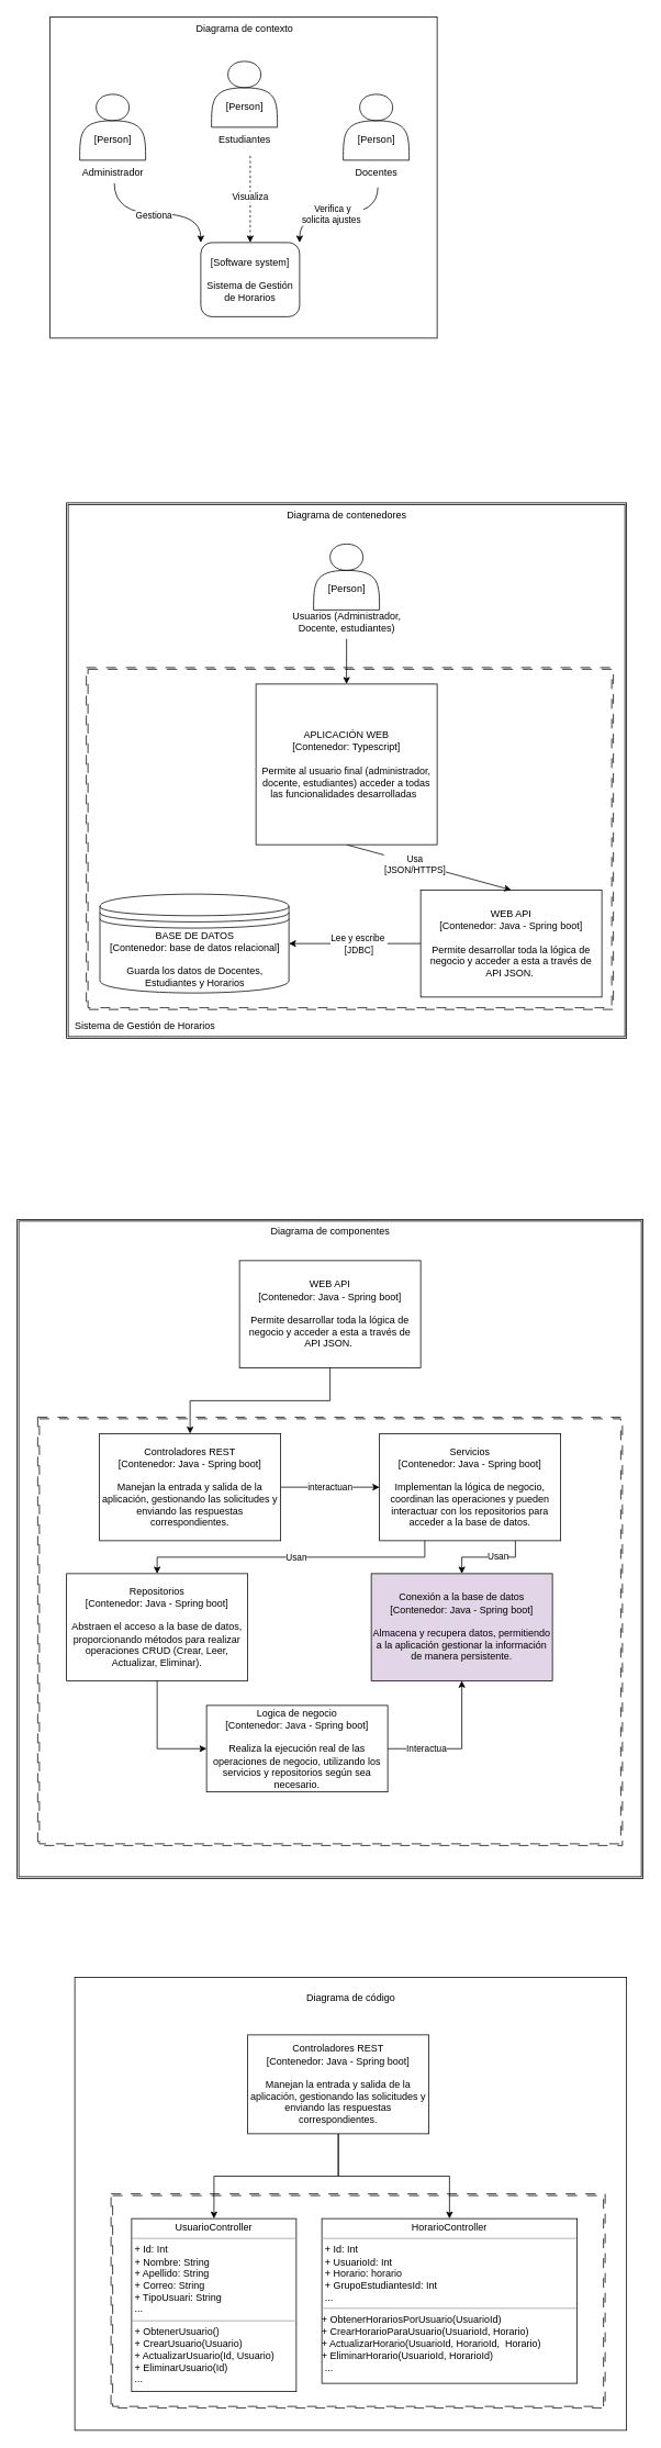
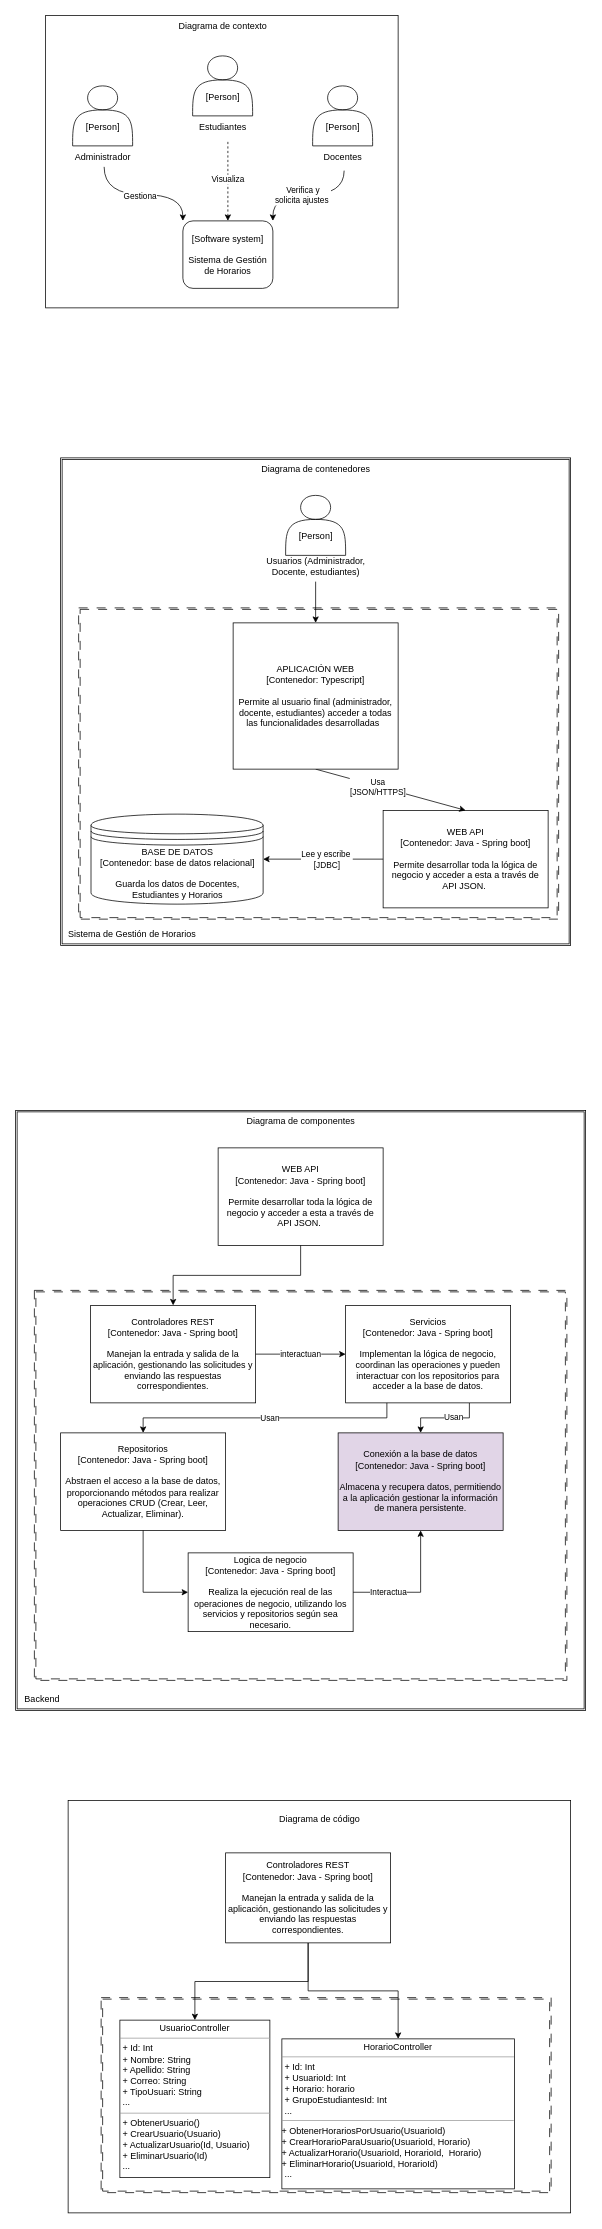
  <mxCell id="0" />
  <mxCell id="1" parent="0" />
  <mxCell id="2" value="" style="group" connectable="0" vertex="1" parent="1"><mxGeometry x="60" y="20" width="470" height="390" as="geometry" /></mxCell>
  <mxCell id="3" value="" style="rounded=0;whiteSpace=wrap;html=1;" vertex="1" parent="2"><mxGeometry width="470" height="390" as="geometry" /></mxCell>
  <mxCell id="4" value="" style="group" connectable="0" vertex="1" parent="2"><mxGeometry x="26" y="54" width="420" height="310" as="geometry" /></mxCell>
  <mxCell id="5" value="[Software system]&lt;br&gt;&lt;br&gt;Sistema de Gestión de Horarios" style="whiteSpace=wrap;html=1;align=center;treeFolding=1;treeMoving=1;newEdgeStyle={&quot;edgeStyle&quot;:&quot;elbowEdgeStyle&quot;,&quot;startArrow&quot;:&quot;none&quot;,&quot;endArrow&quot;:&quot;none&quot;};rounded=1;" vertex="1" parent="4"><mxGeometry x="157" y="220" width="120" height="90" as="geometry" /></mxCell>
  <mxCell id="6" value="" style="group" connectable="0" vertex="1" parent="4"><mxGeometry y="40" width="100" height="110" as="geometry" /></mxCell>
  <mxCell id="7" value="" style="shape=actor;whiteSpace=wrap;html=1;" vertex="1" parent="6"><mxGeometry x="10" width="80" height="80" as="geometry" /></mxCell>
  <mxCell id="8" value="Administrador" style="text;html=1;align=center;verticalAlign=middle;resizable=0;points=[];autosize=1;strokeColor=none;fillColor=none;" vertex="1" parent="6"><mxGeometry y="80" width="100" height="30" as="geometry" /></mxCell>
  <mxCell id="9" value="[Person]" style="text;html=1;align=center;verticalAlign=middle;resizable=0;points=[];autosize=1;strokeColor=none;fillColor=none;" vertex="1" parent="6"><mxGeometry x="15" y="40" width="70" height="30" as="geometry" /></mxCell>
  <mxCell id="10" value="" style="group" connectable="0" vertex="1" parent="4"><mxGeometry x="320" y="40" width="100" height="110" as="geometry" /></mxCell>
  <mxCell id="11" value="" style="shape=actor;whiteSpace=wrap;html=1;" vertex="1" parent="10"><mxGeometry x="10" width="80" height="80" as="geometry" /></mxCell>
  <mxCell id="12" value="Docentes" style="text;html=1;align=center;verticalAlign=middle;resizable=0;points=[];autosize=1;strokeColor=none;fillColor=none;" vertex="1" parent="10"><mxGeometry x="15" y="80" width="70" height="30" as="geometry" /></mxCell>
  <mxCell id="13" value="[Person]" style="text;html=1;align=center;verticalAlign=middle;resizable=0;points=[];autosize=1;strokeColor=none;fillColor=none;" vertex="1" parent="10"><mxGeometry x="15" y="40" width="70" height="30" as="geometry" /></mxCell>
  <mxCell id="14" style="edgeStyle=orthogonalEdgeStyle;rounded=0;orthogonalLoop=1;jettySize=auto;html=1;startArrow=classic;endArrow=none;exitX=1;exitY=0;exitDx=0;exitDy=0;entryX=0.529;entryY=1.1;entryDx=0;entryDy=0;endFill=0;curved=1;entryPerimeter=0;startFill=1;" edge="1" parent="4" source="5" target="12"><mxGeometry relative="1" as="geometry" /></mxCell>
  <mxCell id="15" value="Verifica y &lt;br&gt;solicita ajustes&amp;nbsp;" style="edgeLabel;html=1;align=center;verticalAlign=middle;resizable=0;points=[];" connectable="0" vertex="1" parent="14"><mxGeometry x="-0.086" relative="1" as="geometry"><mxPoint as="offset" /></mxGeometry></mxCell>
  <mxCell id="16" value="" style="group" connectable="0" vertex="1" parent="4"><mxGeometry x="160" width="100" height="110" as="geometry" /></mxCell>
  <mxCell id="17" value="" style="shape=actor;whiteSpace=wrap;html=1;" vertex="1" parent="16"><mxGeometry x="10" width="80" height="80" as="geometry" /></mxCell>
  <mxCell id="18" value="Estudiantes" style="text;html=1;align=center;verticalAlign=middle;resizable=0;points=[];autosize=1;strokeColor=none;fillColor=none;" vertex="1" parent="16"><mxGeometry x="5" y="80" width="90" height="30" as="geometry" /></mxCell>
  <mxCell id="19" value="[Person]" style="text;html=1;align=center;verticalAlign=middle;resizable=0;points=[];autosize=1;strokeColor=none;fillColor=none;" vertex="1" parent="16"><mxGeometry x="15" y="40" width="70" height="30" as="geometry" /></mxCell>
  <mxCell id="20" style="rounded=0;orthogonalLoop=1;jettySize=auto;html=1;startArrow=classic;endArrow=none;endFill=0;exitX=0.5;exitY=0;exitDx=0;exitDy=0;entryX=0.578;entryY=1.133;entryDx=0;entryDy=0;entryPerimeter=0;startFill=1;dashed=1;" edge="1" parent="4" source="5" target="18"><mxGeometry relative="1" as="geometry"><mxPoint x="390" y="300" as="targetPoint" /></mxGeometry></mxCell>
  <mxCell id="21" value="Visualiza" style="edgeLabel;html=1;align=center;verticalAlign=middle;resizable=0;points=[];" connectable="0" vertex="1" parent="20"><mxGeometry x="0.038" y="1" relative="1" as="geometry"><mxPoint as="offset" /></mxGeometry></mxCell>
  <mxCell id="22" style="edgeStyle=orthogonalEdgeStyle;rounded=0;orthogonalLoop=1;jettySize=auto;html=1;startArrow=classic;endArrow=none;exitX=0;exitY=0;exitDx=0;exitDy=0;entryX=0.52;entryY=0.933;entryDx=0;entryDy=0;entryPerimeter=0;endFill=0;curved=1;startFill=1;" edge="1" parent="4" source="5" target="8"><mxGeometry relative="1" as="geometry" /></mxCell>
  <mxCell id="23" value="Gestiona" style="edgeLabel;html=1;align=center;verticalAlign=middle;resizable=0;points=[];" connectable="0" vertex="1" parent="22"><mxGeometry x="0.051" y="1" relative="1" as="geometry"><mxPoint as="offset" /></mxGeometry></mxCell>
  <mxCell id="24" value="Diagrama de contexto" style="text;html=1;align=center;verticalAlign=middle;resizable=0;points=[];autosize=1;strokeColor=none;fillColor=none;" vertex="1" parent="2"><mxGeometry x="166" width="140" height="30" as="geometry" /></mxCell>
  <mxCell id="25" value="" style="group" connectable="0" vertex="1" parent="1"><mxGeometry x="80" y="610" width="680" height="650" as="geometry" /></mxCell>
  <mxCell id="26" value="" style="shape=ext;double=1;rounded=0;whiteSpace=wrap;html=1;" vertex="1" parent="25"><mxGeometry width="680" height="650" as="geometry" /></mxCell>
  <mxCell id="27" value="" style="shape=ext;double=1;rounded=0;whiteSpace=wrap;html=1;strokeColor=default;dashed=1;dashPattern=12 12;" vertex="1" parent="25"><mxGeometry x="24" y="200" width="640" height="415" as="geometry" /></mxCell>
  <mxCell id="28" value="Sistema de Gestión de Horarios" style="text;html=1;align=center;verticalAlign=middle;resizable=0;points=[];autosize=1;strokeColor=none;fillColor=none;" vertex="1" parent="25"><mxGeometry y="620" width="190" height="30" as="geometry" /></mxCell>
  <mxCell id="29" value="WEB API&lt;br&gt;[Contenedor: Java - Spring boot]&lt;br&gt;&lt;br&gt;Permite desarrollar toda la lógica de negocio y acceder a esta a través de API JSON.&amp;nbsp;" style="rounded=0;whiteSpace=wrap;html=1;" vertex="1" parent="25"><mxGeometry x="430" y="470" width="220" height="130" as="geometry" /></mxCell>
  <mxCell id="30" value="BASE DE DATOS&lt;br&gt;[Contenedor: base de datos relacional]&lt;br&gt;&lt;br&gt;Guarda los datos de Docentes, Estudiantes y Horarios" style="shape=datastore;whiteSpace=wrap;html=1;" vertex="1" parent="25"><mxGeometry x="40.5" y="475" width="229.5" height="120" as="geometry" /></mxCell>
  <mxCell id="31" style="edgeStyle=orthogonalEdgeStyle;rounded=0;orthogonalLoop=1;jettySize=auto;html=1;exitX=0;exitY=0.5;exitDx=0;exitDy=0;" edge="1" parent="25" source="29" target="30"><mxGeometry relative="1" as="geometry" /></mxCell>
  <mxCell id="32" value="Lee y escribe&amp;nbsp;&lt;br&gt;[JDBC]" style="edgeLabel;html=1;align=center;verticalAlign=middle;resizable=0;points=[];" connectable="0" vertex="1" parent="31"><mxGeometry x="0.138" relative="1" as="geometry"><mxPoint x="15" as="offset" /></mxGeometry></mxCell>
  <mxCell id="33" style="rounded=0;orthogonalLoop=1;jettySize=auto;html=1;exitX=0.5;exitY=1;exitDx=0;exitDy=0;entryX=0.5;entryY=0;entryDx=0;entryDy=0;" edge="1" parent="25" source="35" target="29"><mxGeometry relative="1" as="geometry" /></mxCell>
  <mxCell id="34" value="Usa&lt;br&gt;[JSON/HTTPS]" style="edgeLabel;html=1;align=center;verticalAlign=middle;resizable=0;points=[];" connectable="0" vertex="1" parent="33"><mxGeometry x="-0.173" y="-1" relative="1" as="geometry"><mxPoint as="offset" /></mxGeometry></mxCell>
  <mxCell id="35" value="APLICACIÓN WEB&lt;br&gt;[Contenedor: Typescript]&lt;br&gt;&lt;br&gt;Permite al usuario final (administrador, docente, estudiantes) acceder a todas las funcionalidades desarrolladas&amp;nbsp;&amp;nbsp;" style="rounded=0;whiteSpace=wrap;html=1;" vertex="1" parent="25"><mxGeometry x="230" y="220" width="220" height="195" as="geometry" /></mxCell>
  <mxCell id="36" value="" style="group" connectable="0" vertex="1" parent="25"><mxGeometry x="300" y="50" width="115" height="115" as="geometry" /></mxCell>
  <mxCell id="37" value="" style="shape=actor;whiteSpace=wrap;html=1;" vertex="1" parent="36"><mxGeometry width="80" height="80" as="geometry" /></mxCell>
  <mxCell id="38" value="[Person]" style="text;html=1;align=center;verticalAlign=middle;resizable=0;points=[];autosize=1;strokeColor=none;fillColor=none;" vertex="1" parent="36"><mxGeometry x="5" y="40" width="70" height="30" as="geometry" /></mxCell>
  <mxCell id="39" value="Usuarios (Administrador,&lt;br&gt;Docente, estudiantes)" style="text;html=1;align=center;verticalAlign=middle;resizable=0;points=[];autosize=1;strokeColor=none;fillColor=none;" vertex="1" parent="36"><mxGeometry x="-35" y="75" width="150" height="40" as="geometry" /></mxCell>
  <mxCell id="40" style="edgeStyle=orthogonalEdgeStyle;rounded=0;orthogonalLoop=1;jettySize=auto;html=1;" edge="1" parent="25" source="39" target="35"><mxGeometry relative="1" as="geometry" /></mxCell>
  <mxCell id="41" value="Diagrama de contenedores" style="text;html=1;align=center;verticalAlign=middle;resizable=0;points=[];autosize=1;strokeColor=none;fillColor=none;" vertex="1" parent="25"><mxGeometry x="255" width="170" height="30" as="geometry" /></mxCell>
  <mxCell id="42" value="" style="group" connectable="0" vertex="1" parent="1"><mxGeometry y="1480" width="760" height="830" as="geometry" x="20" /></mxCell>
  <mxCell id="43" value="" style="shape=ext;double=1;rounded=0;whiteSpace=wrap;html=1;" vertex="1" parent="42"><mxGeometry width="760" height="800" as="geometry" /></mxCell>
  <mxCell id="44" value="" style="shape=ext;double=1;rounded=0;whiteSpace=wrap;html=1;dashed=1;dashPattern=12 12;" vertex="1" parent="42"><mxGeometry x="25" y="240" width="710" height="520" as="geometry" /></mxCell>
  <mxCell id="45" value="WEB API&lt;br&gt;[Contenedor: Java - Spring boot]&lt;br&gt;&lt;br&gt;Permite desarrollar toda la lógica de negocio y acceder a esta a través de API JSON.&amp;nbsp;" style="rounded=0;whiteSpace=wrap;html=1;" vertex="1" parent="42"><mxGeometry x="270" y="50" width="220" height="130" as="geometry" /></mxCell>
  <mxCell id="46" value="Controladores REST&lt;br&gt;[Contenedor: Java - Spring boot]&lt;br&gt;&lt;br&gt;Manejan la entrada y salida de la aplicación, gestionando las solicitudes y enviando las respuestas correspondientes." style="rounded=0;whiteSpace=wrap;html=1;" vertex="1" parent="42"><mxGeometry x="100" y="260" width="220" height="130" as="geometry" /></mxCell>
  <mxCell id="47" style="edgeStyle=orthogonalEdgeStyle;rounded=0;orthogonalLoop=1;jettySize=auto;html=1;entryX=0.5;entryY=0;entryDx=0;entryDy=0;" edge="1" parent="42" source="45" target="46"><mxGeometry relative="1" as="geometry" /></mxCell>
  <mxCell id="48" style="edgeStyle=orthogonalEdgeStyle;rounded=0;orthogonalLoop=1;jettySize=auto;html=1;exitX=0.75;exitY=1;exitDx=0;exitDy=0;" edge="1" parent="42" source="50" target="57"><mxGeometry relative="1" as="geometry" /></mxCell>
  <mxCell id="49" value="Usan" style="edgeLabel;html=1;align=center;verticalAlign=middle;resizable=0;points=[];" connectable="0" vertex="1" parent="48"><mxGeometry x="-0.2" y="-2" relative="1" as="geometry"><mxPoint as="offset" /></mxGeometry></mxCell>
  <mxCell id="50" value="Servicios&lt;br&gt;[Contenedor: Java - Spring boot]&lt;br&gt;&lt;br&gt;Implementan la lógica de negocio, coordinan las operaciones y pueden interactuar con los repositorios para acceder a la base de datos." style="rounded=0;whiteSpace=wrap;html=1;" vertex="1" parent="42"><mxGeometry x="440" y="260" width="220" height="130" as="geometry" /></mxCell>
  <mxCell id="51" value="interactuan" style="edgeStyle=orthogonalEdgeStyle;rounded=0;orthogonalLoop=1;jettySize=auto;html=1;exitX=1;exitY=0.5;exitDx=0;exitDy=0;" edge="1" parent="42" source="46" target="50"><mxGeometry relative="1" as="geometry" /></mxCell>
  <mxCell id="52" value="Repositorios&lt;br&gt;[Contenedor: Java - Spring boot]&lt;br&gt;&lt;br&gt;Abstraen el acceso a la base de datos, proporcionando métodos para realizar operaciones CRUD (Crear, Leer, Actualizar, Eliminar)." style="rounded=0;whiteSpace=wrap;html=1;" vertex="1" parent="42"><mxGeometry x="60" y="430" width="220" height="130" as="geometry" /></mxCell>
  <mxCell id="53" style="edgeStyle=orthogonalEdgeStyle;rounded=0;orthogonalLoop=1;jettySize=auto;html=1;exitX=0.25;exitY=1;exitDx=0;exitDy=0;entryX=0.5;entryY=0;entryDx=0;entryDy=0;" edge="1" parent="42" source="50" target="52"><mxGeometry relative="1" as="geometry" /></mxCell>
  <mxCell id="54" value="Usan" style="edgeLabel;html=1;align=center;verticalAlign=middle;resizable=0;points=[];" connectable="0" vertex="1" parent="53"><mxGeometry x="-0.029" relative="1" as="geometry"><mxPoint as="offset" /></mxGeometry></mxCell>
  <mxCell id="55" value="Logica de negocio&lt;br&gt;[Contenedor: Java - Spring boot]&lt;br&gt;&lt;br&gt;Realiza la ejecución real de las operaciones de negocio, utilizando los servicios y repositorios según sea necesario." style="rounded=0;whiteSpace=wrap;html=1;" vertex="1" parent="42"><mxGeometry x="230" y="590" width="220" height="105" as="geometry" /></mxCell>
  <mxCell id="56" style="edgeStyle=orthogonalEdgeStyle;rounded=0;orthogonalLoop=1;jettySize=auto;html=1;exitX=0.5;exitY=1;exitDx=0;exitDy=0;entryX=0;entryY=0.5;entryDx=0;entryDy=0;" edge="1" parent="42" source="52" target="55"><mxGeometry relative="1" as="geometry" /></mxCell>
  <mxCell id="57" value="Conexión a la base de datos&lt;br&gt;[Contenedor: Java - Spring boot]&lt;br&gt;&lt;br&gt;Almacena y recupera datos, permitiendo a la aplicación gestionar la información de manera persistente." style="rounded=0;whiteSpace=wrap;html=1;fillColor=#e1d5e7;" vertex="1" parent="42"><mxGeometry x="430" y="430" width="220" height="130" as="geometry" /></mxCell>
  <mxCell id="58" style="edgeStyle=orthogonalEdgeStyle;rounded=0;orthogonalLoop=1;jettySize=auto;html=1;exitX=1;exitY=0.5;exitDx=0;exitDy=0;" edge="1" parent="42" source="55" target="57"><mxGeometry relative="1" as="geometry" /></mxCell>
  <mxCell id="59" value="Interactua" style="edgeLabel;html=1;align=center;verticalAlign=middle;resizable=0;points=[];" connectable="0" vertex="1" parent="58"><mxGeometry x="-0.341" relative="1" as="geometry"><mxPoint x="-11" as="offset" /></mxGeometry></mxCell>
+ <mxCell id="60" value="Backend" style="text;html=1;align=center;verticalAlign=middle;resizable=0;points=[];autosize=1;strokeColor=none;fillColor=none;" vertex="1" parent="42"><mxGeometry y="770" width="70" height="30" as="geometry" /></mxCell>
  <mxCell id="61" value="Diagrama de componentes" style="text;html=1;align=center;verticalAlign=middle;resizable=0;points=[];autosize=1;strokeColor=none;fillColor=none;" vertex="1" parent="42"><mxGeometry x="295" width="170" height="30" as="geometry" /></mxCell>
  <mxCell id="62" value="" style="group" connectable="0" vertex="1" parent="1"><mxGeometry x="90" y="2400" width="670" height="550" as="geometry" /></mxCell>
  <mxCell id="63" value="" style="rounded=0;whiteSpace=wrap;html=1;" vertex="1" parent="62"><mxGeometry width="670" height="550" as="geometry" /></mxCell>
  <mxCell id="64" value="" style="shape=ext;double=1;rounded=0;whiteSpace=wrap;html=1;dashed=1;dashPattern=12 12;" vertex="1" parent="62"><mxGeometry x="44" y="263" width="600" height="260" as="geometry" /></mxCell>
  <mxCell id="65" value="&lt;p style=&quot;margin:0px;margin-top:4px;text-align:center;&quot;&gt;UsuarioController&lt;/p&gt;&lt;hr size=&quot;1&quot;&gt;&lt;p style=&quot;margin:0px;margin-left:4px;&quot;&gt;+ Id: Int&lt;br&gt;+ Nombre: String&lt;/p&gt;&lt;p style=&quot;margin:0px;margin-left:4px;&quot;&gt;+ Apellido: String&lt;/p&gt;&lt;p style=&quot;margin:0px;margin-left:4px;&quot;&gt;+ Correo: String&lt;/p&gt;&lt;p style=&quot;margin:0px;margin-left:4px;&quot;&gt;+ TipoUsuari: String&lt;/p&gt;&lt;p style=&quot;margin:0px;margin-left:4px;&quot;&gt;...&lt;/p&gt;&lt;hr size=&quot;1&quot;&gt;&lt;p style=&quot;margin:0px;margin-left:4px;&quot;&gt;+ ObtenerUsuario()&lt;/p&gt;&lt;p style=&quot;margin:0px;margin-left:4px;&quot;&gt;+ CrearUsuario(Usuario)&lt;br&gt;+ ActualizarUsuario(Id, Usuario)&lt;/p&gt;&lt;p style=&quot;margin:0px;margin-left:4px;&quot;&gt;+ EliminarUsuario(Id)&lt;/p&gt;&lt;p style=&quot;margin:0px;margin-left:4px;&quot;&gt;...&lt;/p&gt;" style="verticalAlign=top;align=left;overflow=fill;fontSize=12;fontFamily=Helvetica;html=1;whiteSpace=wrap;" vertex="1" parent="62"><mxGeometry x="69" y="293" width="200" height="210" as="geometry" /></mxCell>
- <mxCell id="66" value="&lt;p style=&quot;margin:0px;margin-top:4px;text-align:center;&quot;&gt;HorarioController&lt;/p&gt;&lt;hr size=&quot;1&quot;&gt;&lt;p style=&quot;margin:0px;margin-left:4px;&quot;&gt;+ Id: Int&lt;br&gt;+ UsuarioId: Int&lt;/p&gt;&lt;p style=&quot;margin:0px;margin-left:4px;&quot;&gt;+ Horario: horario&lt;/p&gt;&lt;p style=&quot;margin:0px;margin-left:4px;&quot;&gt;+ GrupoEstudiantesId: Int&lt;/p&gt;&lt;p style=&quot;margin:0px;margin-left:4px;&quot;&gt;&lt;span style=&quot;background-color: initial;&quot;&gt;...&lt;/span&gt;&lt;br&gt;&lt;/p&gt;&lt;hr size=&quot;1&quot;&gt;&lt;p style=&quot;margin:0px;margin-left:4px;&quot;&gt;&lt;/p&gt;+ ObtenerHorariosPorUsuario(UsuarioId)&lt;br&gt;+ CrearHorarioParaUsuario(UsuarioId, Horario)&lt;br&gt;+ ActualizarHorario(UsuarioId, HorarioId,&amp;nbsp; Horario)&lt;br&gt;+ EliminarHorario(UsuarioId, HorarioId)&lt;p style=&quot;margin:0px;margin-left:4px;&quot;&gt;...&lt;/p&gt;" style="verticalAlign=top;align=left;overflow=fill;fontSize=12;fontFamily=Helvetica;html=1;whiteSpace=wrap;" vertex="1" parent="62"><mxGeometry x="300" y="293" width="310" height="200" as="geometry" /></mxCell>
+ <mxCell id="66" value="&lt;p style=&quot;margin:0px;margin-top:4px;text-align:center;&quot;&gt;HorarioController&lt;/p&gt;&lt;hr size=&quot;1&quot;&gt;&lt;p style=&quot;margin:0px;margin-left:4px;&quot;&gt;+ Id: Int&lt;br&gt;+ UsuarioId: Int&lt;/p&gt;&lt;p style=&quot;margin:0px;margin-left:4px;&quot;&gt;+ Horario: horario&lt;/p&gt;&lt;p style=&quot;margin:0px;margin-left:4px;&quot;&gt;+ GrupoEstudiantesId: Int&lt;/p&gt;&lt;p style=&quot;margin:0px;margin-left:4px;&quot;&gt;&lt;span style=&quot;background-color: initial;&quot;&gt;...&lt;/span&gt;&lt;br&gt;&lt;/p&gt;&lt;hr size=&quot;1&quot;&gt;&lt;p style=&quot;margin:0px;margin-left:4px;&quot;&gt;&lt;/p&gt;+ ObtenerHorariosPorUsuario(UsuarioId)&lt;br&gt;+ CrearHorarioParaUsuario(UsuarioId, Horario)&lt;br&gt;+ ActualizarHorario(UsuarioId, HorarioId,&amp;nbsp; Horario)&lt;br&gt;+ EliminarHorario(UsuarioId, HorarioId)&lt;p style=&quot;margin:0px;margin-left:4px;&quot;&gt;...&lt;/p&gt;" style="verticalAlign=top;align=left;overflow=fill;fontSize=12;fontFamily=Helvetica;html=1;whiteSpace=wrap;" vertex="1" parent="62"><mxGeometry x="285" y="318" width="310" height="200" as="geometry" /></mxCell>
  <mxCell id="67" style="edgeStyle=orthogonalEdgeStyle;rounded=0;orthogonalLoop=1;jettySize=auto;html=1;entryX=0.5;entryY=0;entryDx=0;entryDy=0;" edge="1" parent="62" source="69" target="65"><mxGeometry relative="1" as="geometry" /></mxCell>
  <mxCell id="68" style="edgeStyle=orthogonalEdgeStyle;rounded=0;orthogonalLoop=1;jettySize=auto;html=1;" edge="1" parent="62" source="69" target="66"><mxGeometry relative="1" as="geometry" /></mxCell>
  <mxCell id="69" value="Controladores REST&lt;br&gt;[Contenedor: Java - Spring boot]&lt;br&gt;&lt;br&gt;Manejan la entrada y salida de la aplicación, gestionando las solicitudes y enviando las respuestas correspondientes." style="rounded=0;whiteSpace=wrap;html=1;" vertex="1" parent="62"><mxGeometry x="210" y="70" width="220" height="120" as="geometry" /></mxCell>
  <mxCell id="70" value="Diagrama de código" style="text;html=1;align=center;verticalAlign=middle;resizable=0;points=[];autosize=1;strokeColor=none;fillColor=none;" vertex="1" parent="62"><mxGeometry x="270" y="10" width="130" height="30" as="geometry" /></mxCell>
